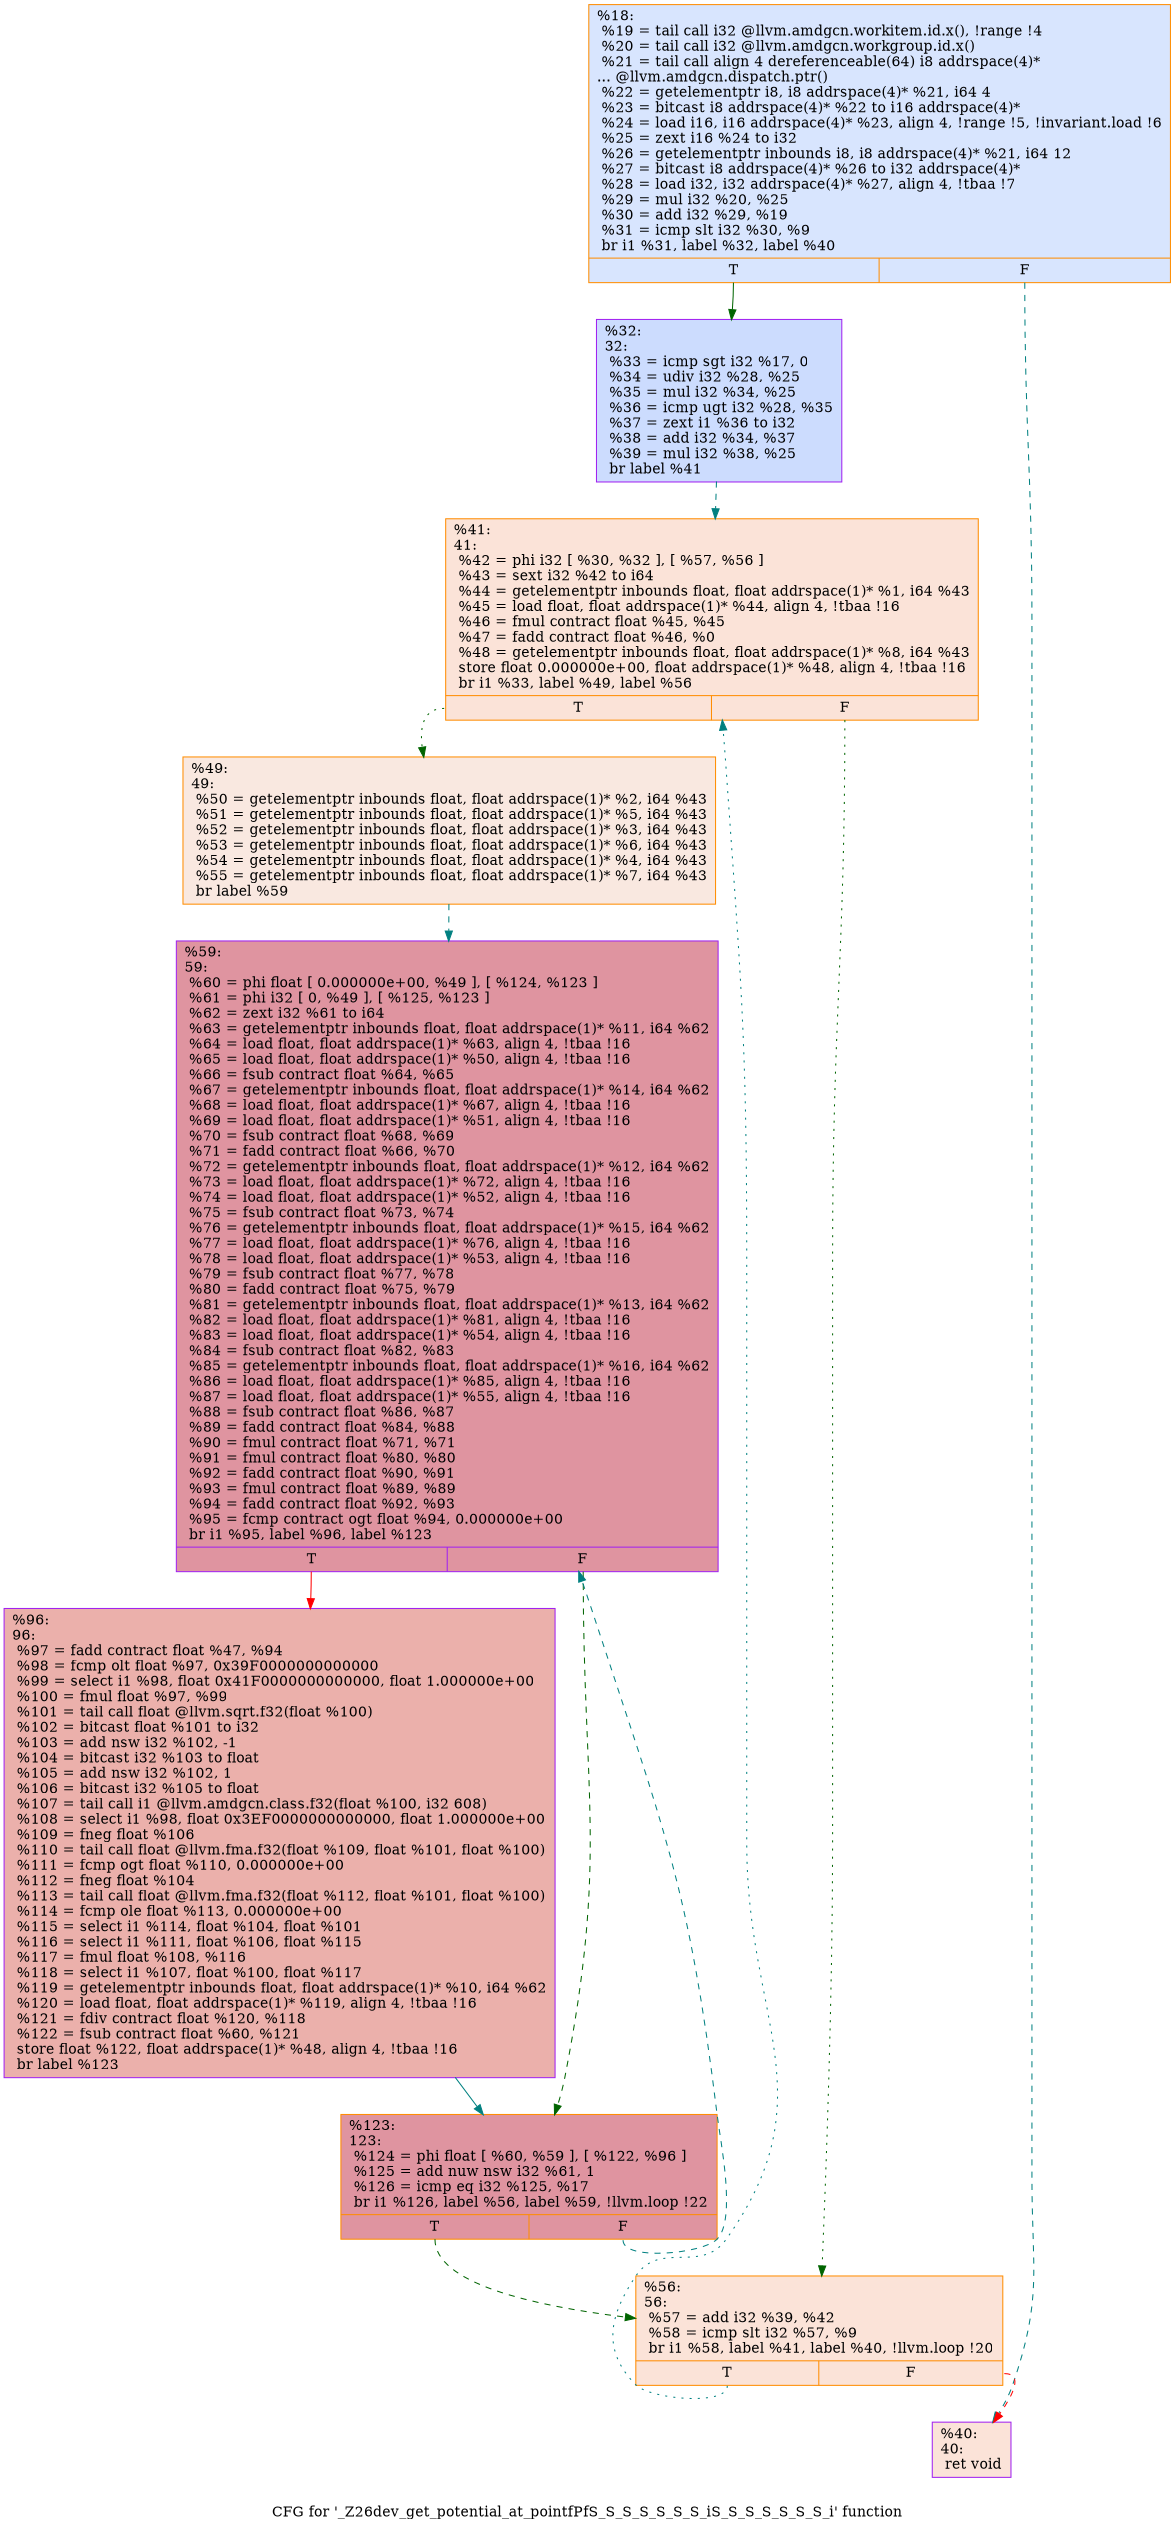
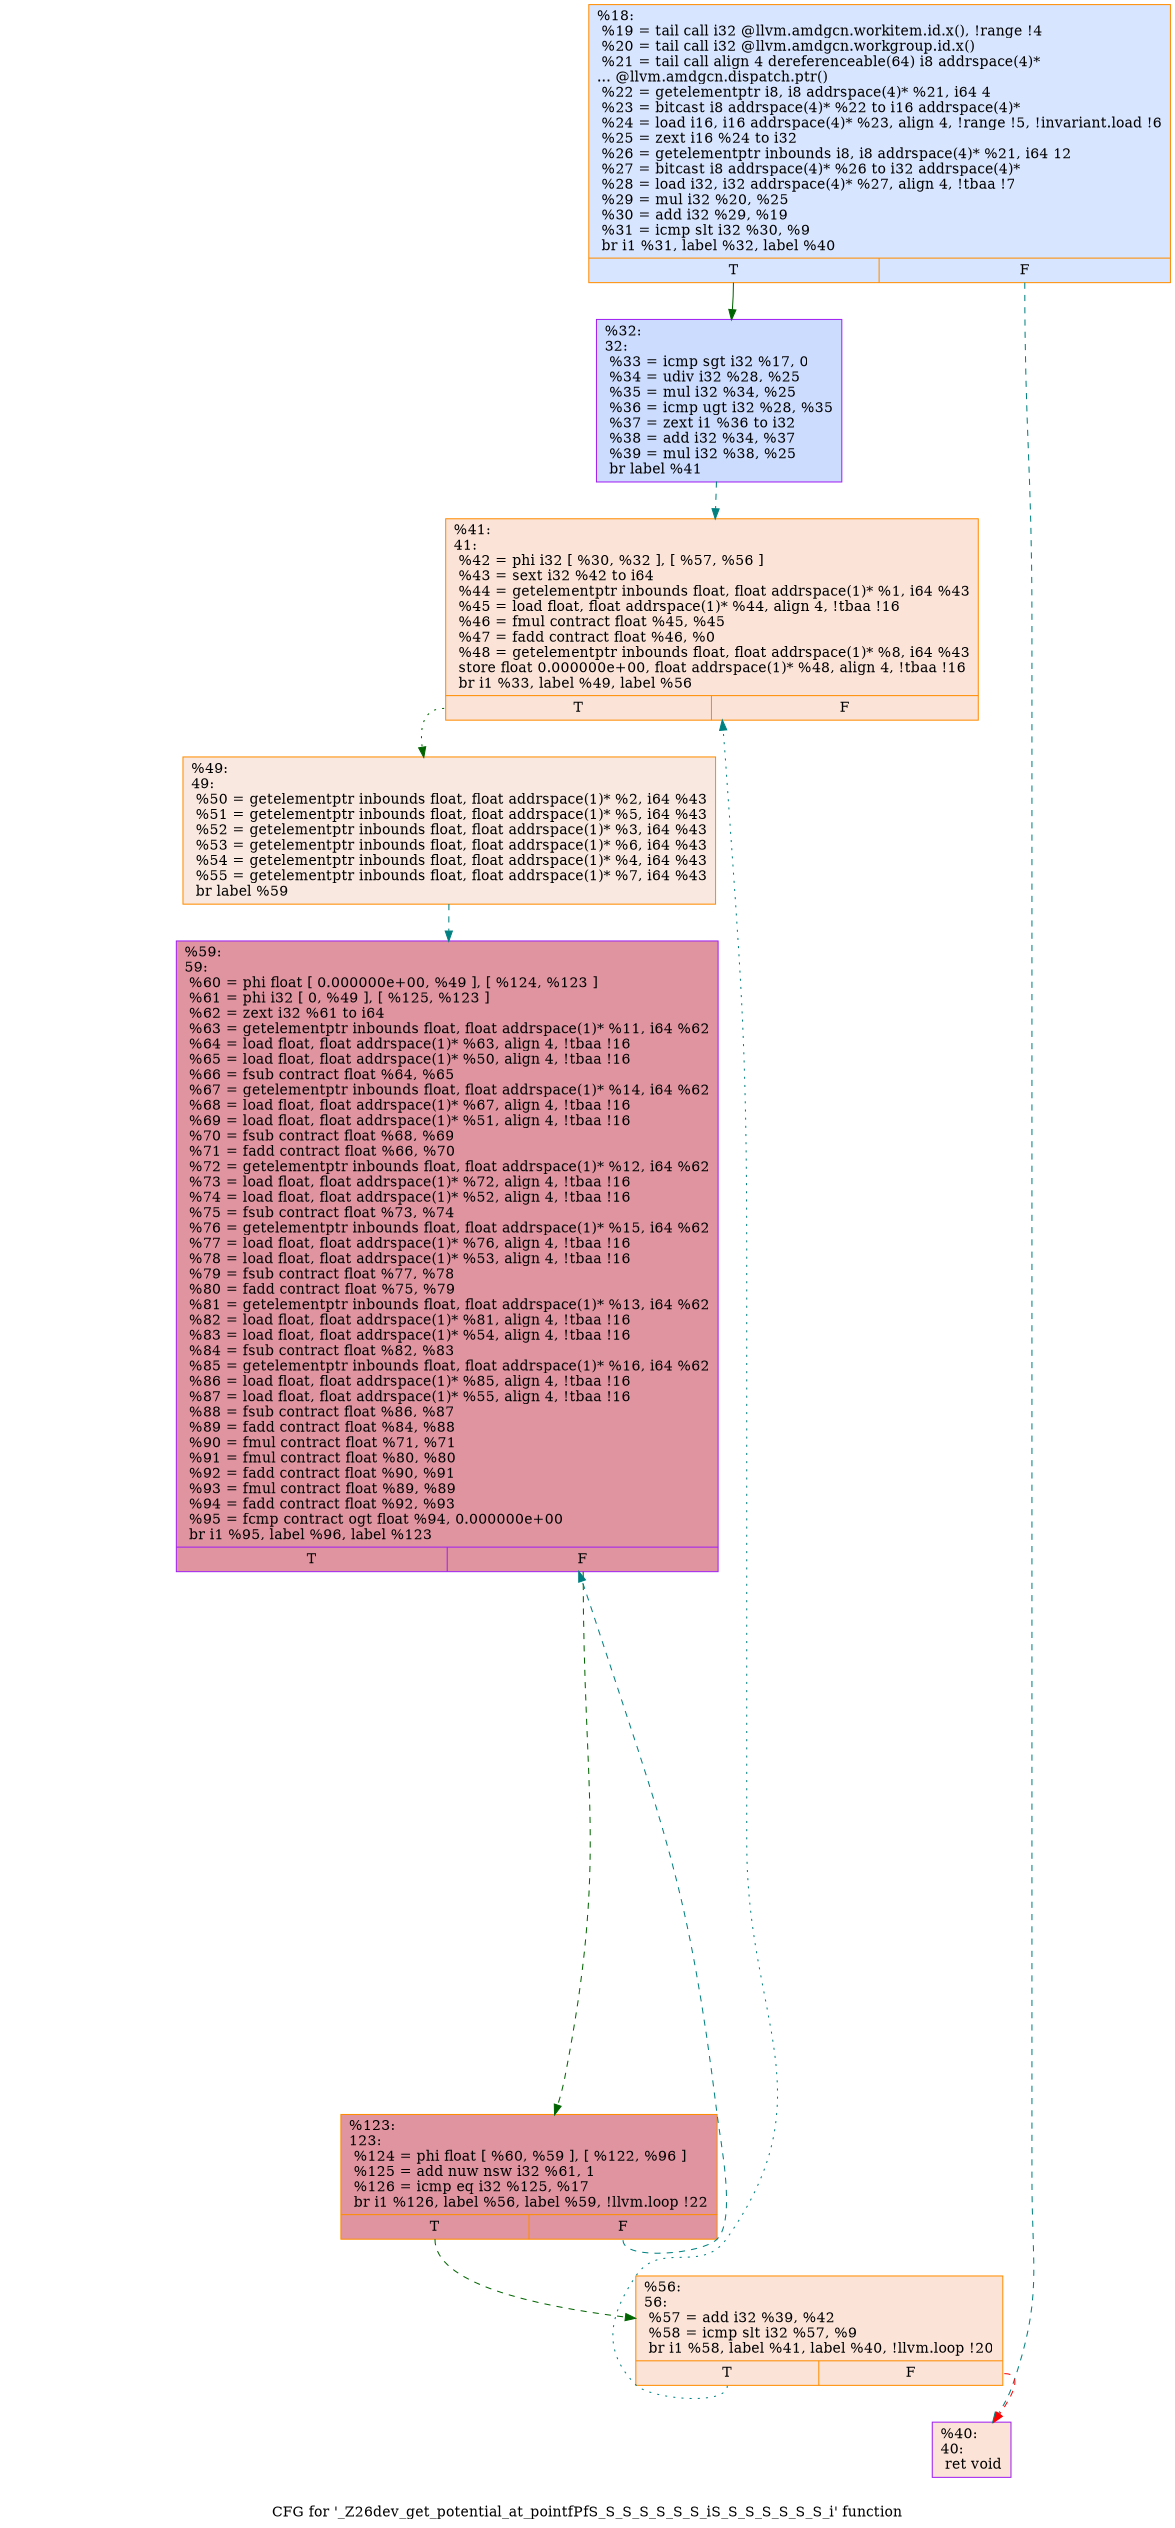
  digraph {
    label="CFG for '_Z26dev_get_potential_at_pointfPfS_S_S_S_S_S_S_iS_S_S_S_S_S_S_i' function"
    node [color=darkorange fillcolor="#f6bfa670" shape=record style=filled]
    edge [color=teal style=dashed tailport=s0]
    n1 [fillcolor="#a7c5fe70" label="{%18:\l  %19 = tail call i32 @llvm.amdgcn.workitem.id.x(), !range !4\l  %20 = tail call i32 @llvm.amdgcn.workgroup.id.x()\l  %21 = tail call align 4 dereferenceable(64) i8 addrspace(4)*\l... @llvm.amdgcn.dispatch.ptr()\l  %22 = getelementptr i8, i8 addrspace(4)* %21, i64 4\l  %23 = bitcast i8 addrspace(4)* %22 to i16 addrspace(4)*\l  %24 = load i16, i16 addrspace(4)* %23, align 4, !range !5, !invariant.load !6\l  %25 = zext i16 %24 to i32\l  %26 = getelementptr inbounds i8, i8 addrspace(4)* %21, i64 12\l  %27 = bitcast i8 addrspace(4)* %26 to i32 addrspace(4)*\l  %28 = load i32, i32 addrspace(4)* %27, align 4, !tbaa !7\l  %29 = mul i32 %20, %25\l  %30 = add i32 %29, %19\l  %31 = icmp slt i32 %30, %9\l  br i1 %31, label %32, label %40\l|{<s0>T|<s1>F}}"]
    n2 [color=purple fillcolor="#8caffe70" label="{%32:\l32:                                               \l  %33 = icmp sgt i32 %17, 0\l  %34 = udiv i32 %28, %25\l  %35 = mul i32 %34, %25\l  %36 = icmp ugt i32 %28, %35\l  %37 = zext i1 %36 to i32\l  %38 = add i32 %34, %37\l  %39 = mul i32 %38, %25\l  br label %41\l}"]
    n3 [color=purple label="{%40:\l40:                                               \l  ret void\l}"]
    n4 [label="{%41:\l41:                                               \l  %42 = phi i32 [ %30, %32 ], [ %57, %56 ]\l  %43 = sext i32 %42 to i64\l  %44 = getelementptr inbounds float, float addrspace(1)* %1, i64 %43\l  %45 = load float, float addrspace(1)* %44, align 4, !tbaa !16\l  %46 = fmul contract float %45, %45\l  %47 = fadd contract float %46, %0\l  %48 = getelementptr inbounds float, float addrspace(1)* %8, i64 %43\l  store float 0.000000e+00, float addrspace(1)* %48, align 4, !tbaa !16\l  br i1 %33, label %49, label %56\l|{<s0>T|<s1>F}}"]
    n5 [fillcolor="#f1ccb870" label="{%49:\l49:                                               \l  %50 = getelementptr inbounds float, float addrspace(1)* %2, i64 %43\l  %51 = getelementptr inbounds float, float addrspace(1)* %5, i64 %43\l  %52 = getelementptr inbounds float, float addrspace(1)* %3, i64 %43\l  %53 = getelementptr inbounds float, float addrspace(1)* %6, i64 %43\l  %54 = getelementptr inbounds float, float addrspace(1)* %4, i64 %43\l  %55 = getelementptr inbounds float, float addrspace(1)* %7, i64 %43\l  br label %59\l}"]
    n6 [label="{%56:\l56:                                               \l  %57 = add i32 %39, %42\l  %58 = icmp slt i32 %57, %9\l  br i1 %58, label %41, label %40, !llvm.loop !20\l|{<s0>T|<s1>F}}"]
    n7 [color=purple fillcolor="#b70d2870" label="{%59:\l59:                                               \l  %60 = phi float [ 0.000000e+00, %49 ], [ %124, %123 ]\l  %61 = phi i32 [ 0, %49 ], [ %125, %123 ]\l  %62 = zext i32 %61 to i64\l  %63 = getelementptr inbounds float, float addrspace(1)* %11, i64 %62\l  %64 = load float, float addrspace(1)* %63, align 4, !tbaa !16\l  %65 = load float, float addrspace(1)* %50, align 4, !tbaa !16\l  %66 = fsub contract float %64, %65\l  %67 = getelementptr inbounds float, float addrspace(1)* %14, i64 %62\l  %68 = load float, float addrspace(1)* %67, align 4, !tbaa !16\l  %69 = load float, float addrspace(1)* %51, align 4, !tbaa !16\l  %70 = fsub contract float %68, %69\l  %71 = fadd contract float %66, %70\l  %72 = getelementptr inbounds float, float addrspace(1)* %12, i64 %62\l  %73 = load float, float addrspace(1)* %72, align 4, !tbaa !16\l  %74 = load float, float addrspace(1)* %52, align 4, !tbaa !16\l  %75 = fsub contract float %73, %74\l  %76 = getelementptr inbounds float, float addrspace(1)* %15, i64 %62\l  %77 = load float, float addrspace(1)* %76, align 4, !tbaa !16\l  %78 = load float, float addrspace(1)* %53, align 4, !tbaa !16\l  %79 = fsub contract float %77, %78\l  %80 = fadd contract float %75, %79\l  %81 = getelementptr inbounds float, float addrspace(1)* %13, i64 %62\l  %82 = load float, float addrspace(1)* %81, align 4, !tbaa !16\l  %83 = load float, float addrspace(1)* %54, align 4, !tbaa !16\l  %84 = fsub contract float %82, %83\l  %85 = getelementptr inbounds float, float addrspace(1)* %16, i64 %62\l  %86 = load float, float addrspace(1)* %85, align 4, !tbaa !16\l  %87 = load float, float addrspace(1)* %55, align 4, !tbaa !16\l  %88 = fsub contract float %86, %87\l  %89 = fadd contract float %84, %88\l  %90 = fmul contract float %71, %71\l  %91 = fmul contract float %80, %80\l  %92 = fadd contract float %90, %91\l  %93 = fmul contract float %89, %89\l  %94 = fadd contract float %92, %93\l  %95 = fcmp contract ogt float %94, 0.000000e+00\l  br i1 %95, label %96, label %123\l|{<s0>T|<s1>F}}"]
-   n8 [color=purple fillcolor="#d24b4070" label="{%96:\l96:                                               \l  %97 = fadd contract float %47, %94\l  %98 = fcmp olt float %97, 0x39F0000000000000\l  %99 = select i1 %98, float 0x41F0000000000000, float 1.000000e+00\l  %100 = fmul float %97, %99\l  %101 = tail call float @llvm.sqrt.f32(float %100)\l  %102 = bitcast float %101 to i32\l  %103 = add nsw i32 %102, -1\l  %104 = bitcast i32 %103 to float\l  %105 = add nsw i32 %102, 1\l  %106 = bitcast i32 %105 to float\l  %107 = tail call i1 @llvm.amdgcn.class.f32(float %100, i32 608)\l  %108 = select i1 %98, float 0x3EF0000000000000, float 1.000000e+00\l  %109 = fneg float %106\l  %110 = tail call float @llvm.fma.f32(float %109, float %101, float %100)\l  %111 = fcmp ogt float %110, 0.000000e+00\l  %112 = fneg float %104\l  %113 = tail call float @llvm.fma.f32(float %112, float %101, float %100)\l  %114 = fcmp ole float %113, 0.000000e+00\l  %115 = select i1 %114, float %104, float %101\l  %116 = select i1 %111, float %106, float %115\l  %117 = fmul float %108, %116\l  %118 = select i1 %107, float %100, float %117\l  %119 = getelementptr inbounds float, float addrspace(1)* %10, i64 %62\l  %120 = load float, float addrspace(1)* %119, align 4, !tbaa !16\l  %121 = fdiv contract float %120, %118\l  %122 = fsub contract float %60, %121\l  store float %122, float addrspace(1)* %48, align 4, !tbaa !16\l  br label %123\l}"]
    n9 [fillcolor="#b70d2870" label="{%123:\l123:                                              \l  %124 = phi float [ %60, %59 ], [ %122, %96 ]\l  %125 = add nuw nsw i32 %61, 1\l  %126 = icmp eq i32 %125, %17\l  br i1 %126, label %56, label %59, !llvm.loop !22\l|{<s0>T|<s1>F}}"]
    n1 -> n2 [color=darkgreen style=solid]
    n1 -> n3 [tailport=s1]
    n2 -> n4
    n4 -> n5 [color=darkgreen style=dotted]
-   n4 -> n6 [color=darkgreen style=dotted tailport=s1]
    n5 -> n7
    n6 -> n3 [color=red tailport=s1]
    n6 -> n4 [style=dotted]
-   n7 -> n8 [color=red style=solid]
    n7 -> n9 [color=darkgreen tailport=s1]
-   n8 -> n9 [style=solid]
    n9 -> n6 [color=darkgreen]
    n9 -> n7 [tailport=s1]
  }
